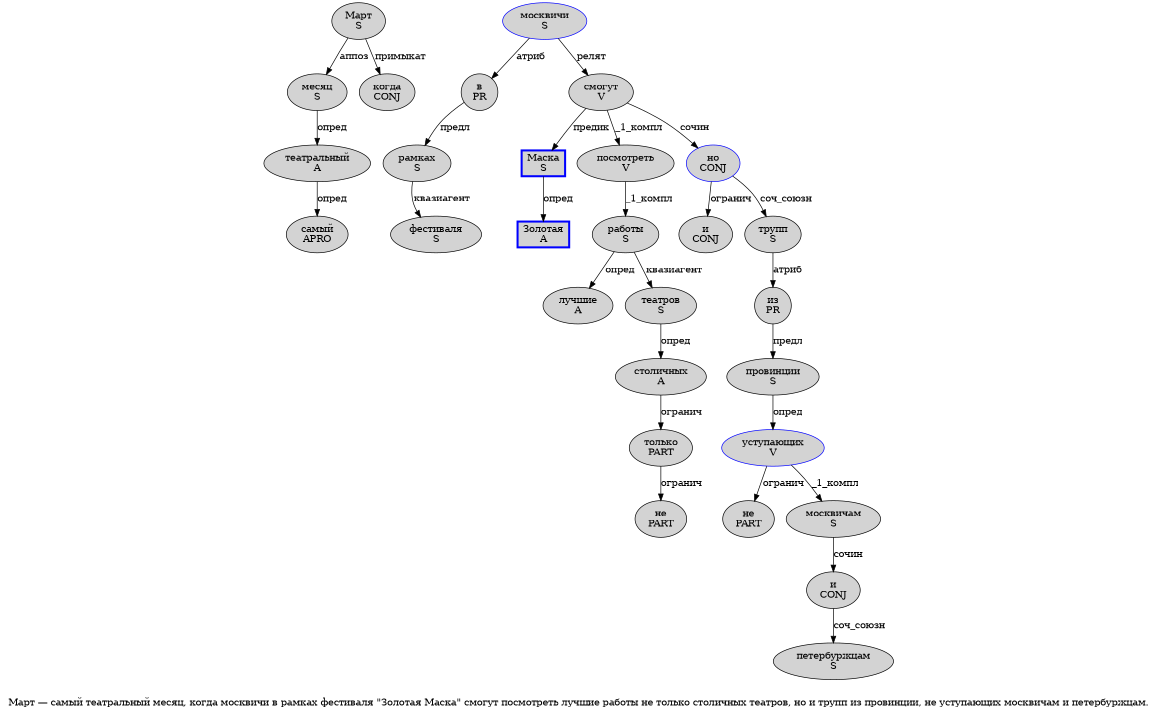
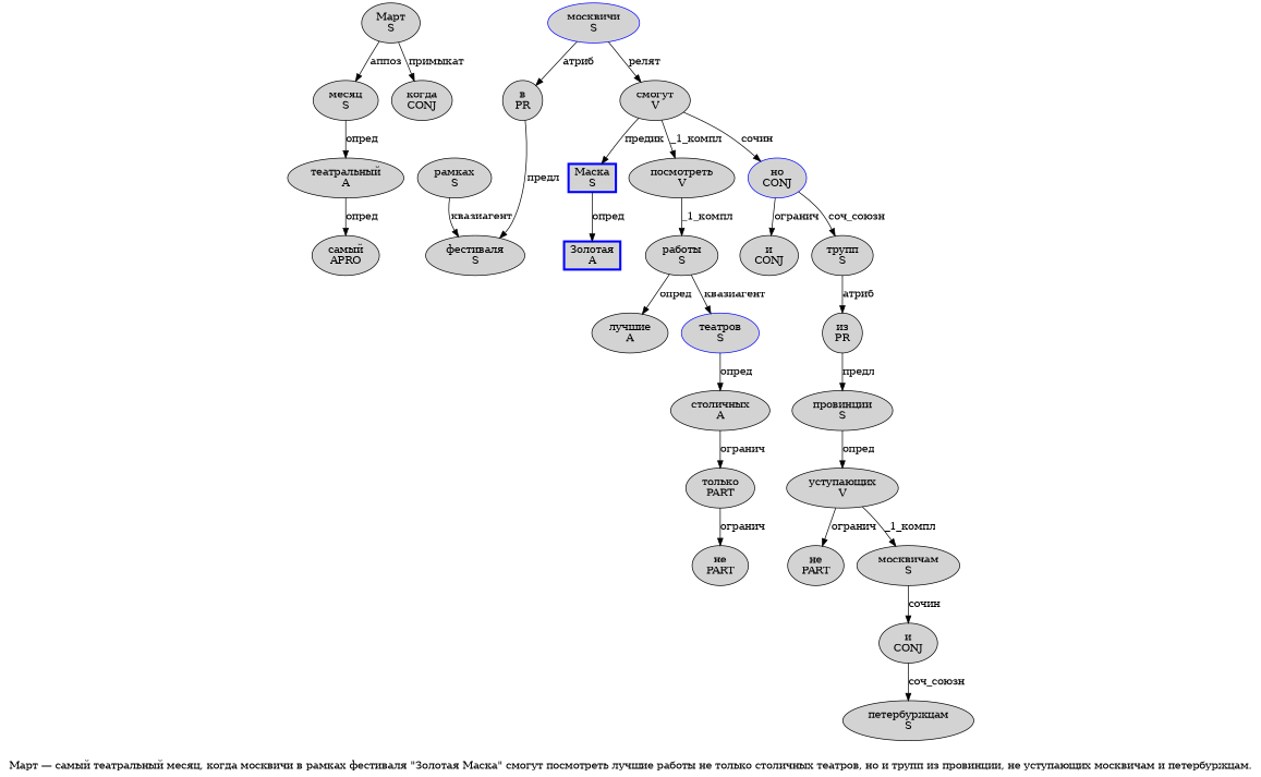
  digraph {
    label="Март — самый театральный месяц, когда москвичи в рамках фестиваля \"Золотая Маска\" смогут посмотреть лучшие работы не только столичных театров, но и трупп из провинции, не уступающих москвичам и петербуржцам."
    node [fillcolor=lightgray penwidth=1 shape=ellipse style=filled]
    n1 [label="Март\nS"]
    n2 [label="месяц\nS"]
    n3 [label="когда\nCONJ"]
    n4 [label="театральный\nA"]
    n5 [label="самый\nAPRO"]
    n6 [color=blue label="москвичи\nS"]
    n7 [label="в\nPR"]
    n8 [label="смогут\nV"]
    n9 [label="рамках\nS"]
    n10 [color=blue label="Маска\nS" penwidth=3 shape=box]
    n11 [label="посмотреть\nV"]
    n12 [color=blue label="но\nCONJ"]
    n13 [label="фестиваля\nS"]
    n14 [color=blue label="Золотая\nA" penwidth=3 shape=box]
    n15 [label="работы\nS"]
    n16 [label="и\nCONJ"]
    n17 [label="трупп\nS"]
    n18 [label="лучшие\nA"]
-   n19 [label="театров\nS"]
+   n19 [label="театров\nS" color=blue]
    n20 [label="столичных\nA"]
    n21 [label="не\nPART"]
    n22 [label="только\nPART"]
    n23 [label="из\nPR"]
    n24 [label="провинции\nS"]
-   n25 [label="уступающих\nV" color=blue]
+   n25 [label="уступающих\nV"]
    n26 [label="не\nPART"]
    n27 [label="москвичам\nS"]
    n28 [label="и\nCONJ"]
    n29 [label="петербуржцам\nS"]
    n1 -> n2 [label="аппоз"]
    n1 -> n3 [label="примыкат"]
    n2 -> n4 [label="опред"]
    n4 -> n5 [label="опред"]
    n6 -> n7 [label="атриб"]
    n6 -> n8 [label="релят"]
-   n7 -> n9 [label="предл"]
+   n7 -> n13 [label="предл"]
    n8 -> n10 [label="предик"]
    n8 -> n11 [label="_1_компл"]
    n8 -> n12 [label="сочин"]
    n9 -> n13 [label="квазиагент"]
    n10 -> n14 [label="опред"]
    n11 -> n15 [label="_1_компл"]
    n12 -> n16 [label="огранич"]
    n12 -> n17 [label="соч_союзн"]
    n15 -> n18 [label="опред"]
    n15 -> n19 [label="квазиагент"]
    n17 -> n23 [label="атриб"]
    n19 -> n20 [label="опред"]
    n20 -> n22 [label="огранич"]
    n22 -> n21 [label="огранич"]
    n23 -> n24 [label="предл"]
    n24 -> n25 [label="опред"]
    n25 -> n26 [label="огранич"]
    n25 -> n27 [label="_1_компл"]
    n27 -> n28 [label="сочин"]
    n28 -> n29 [label="соч_союзн"]
  }
